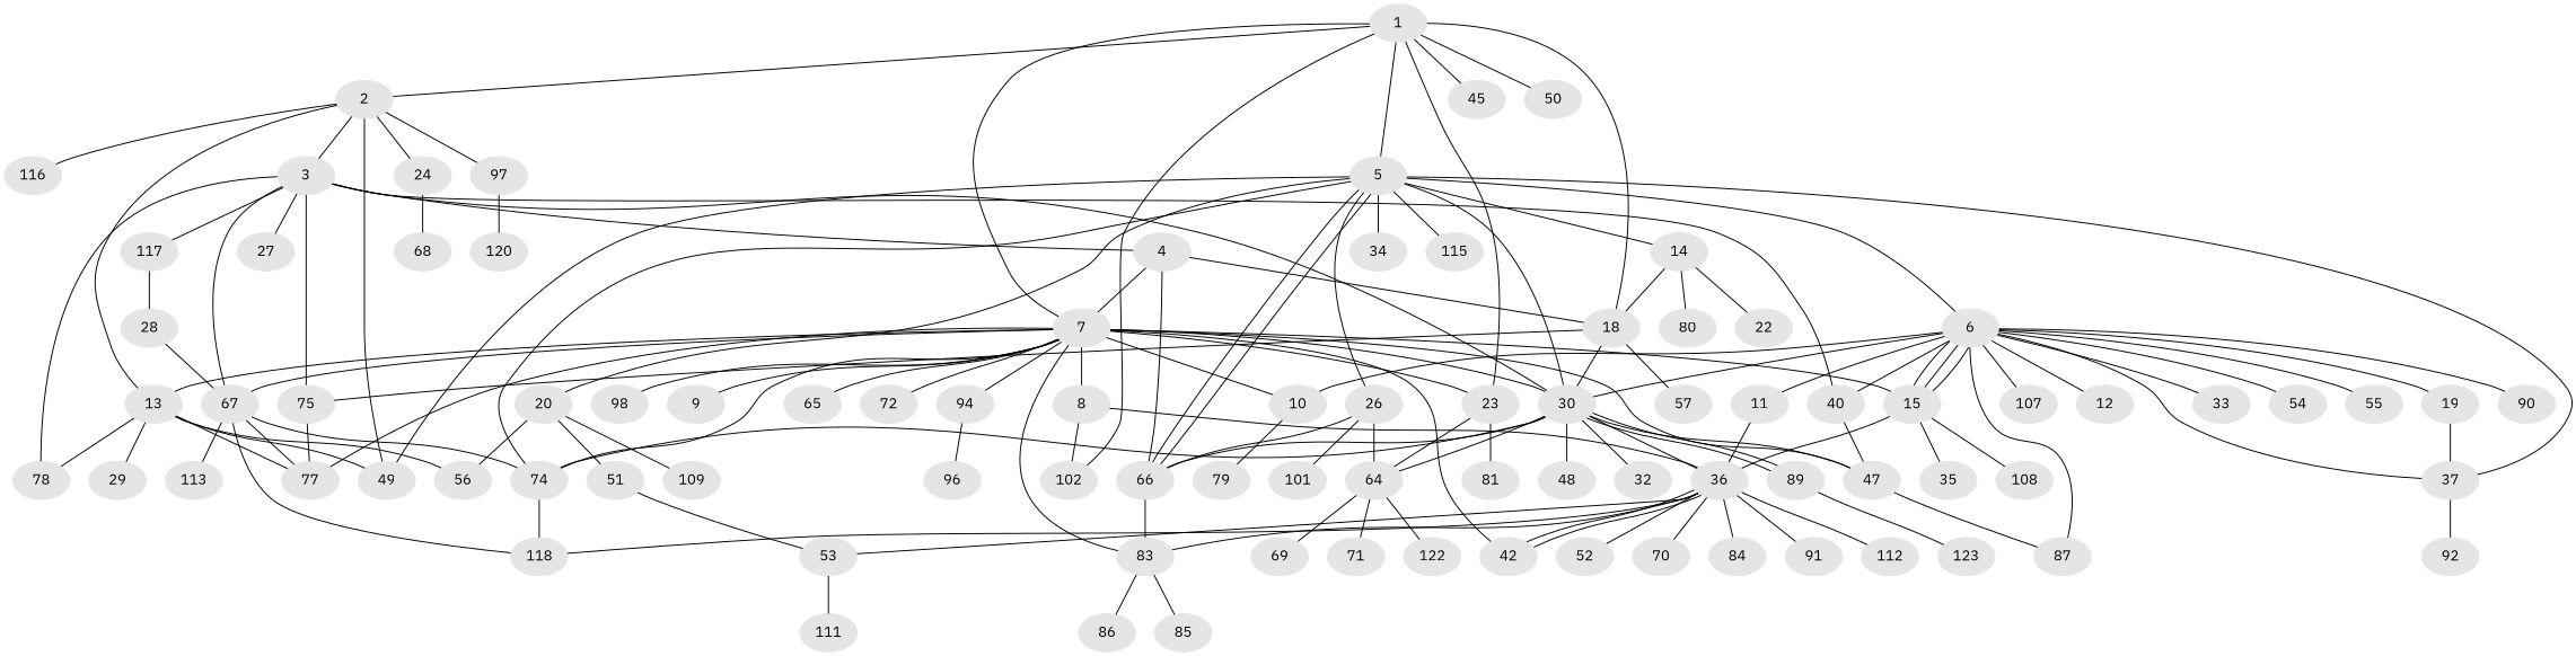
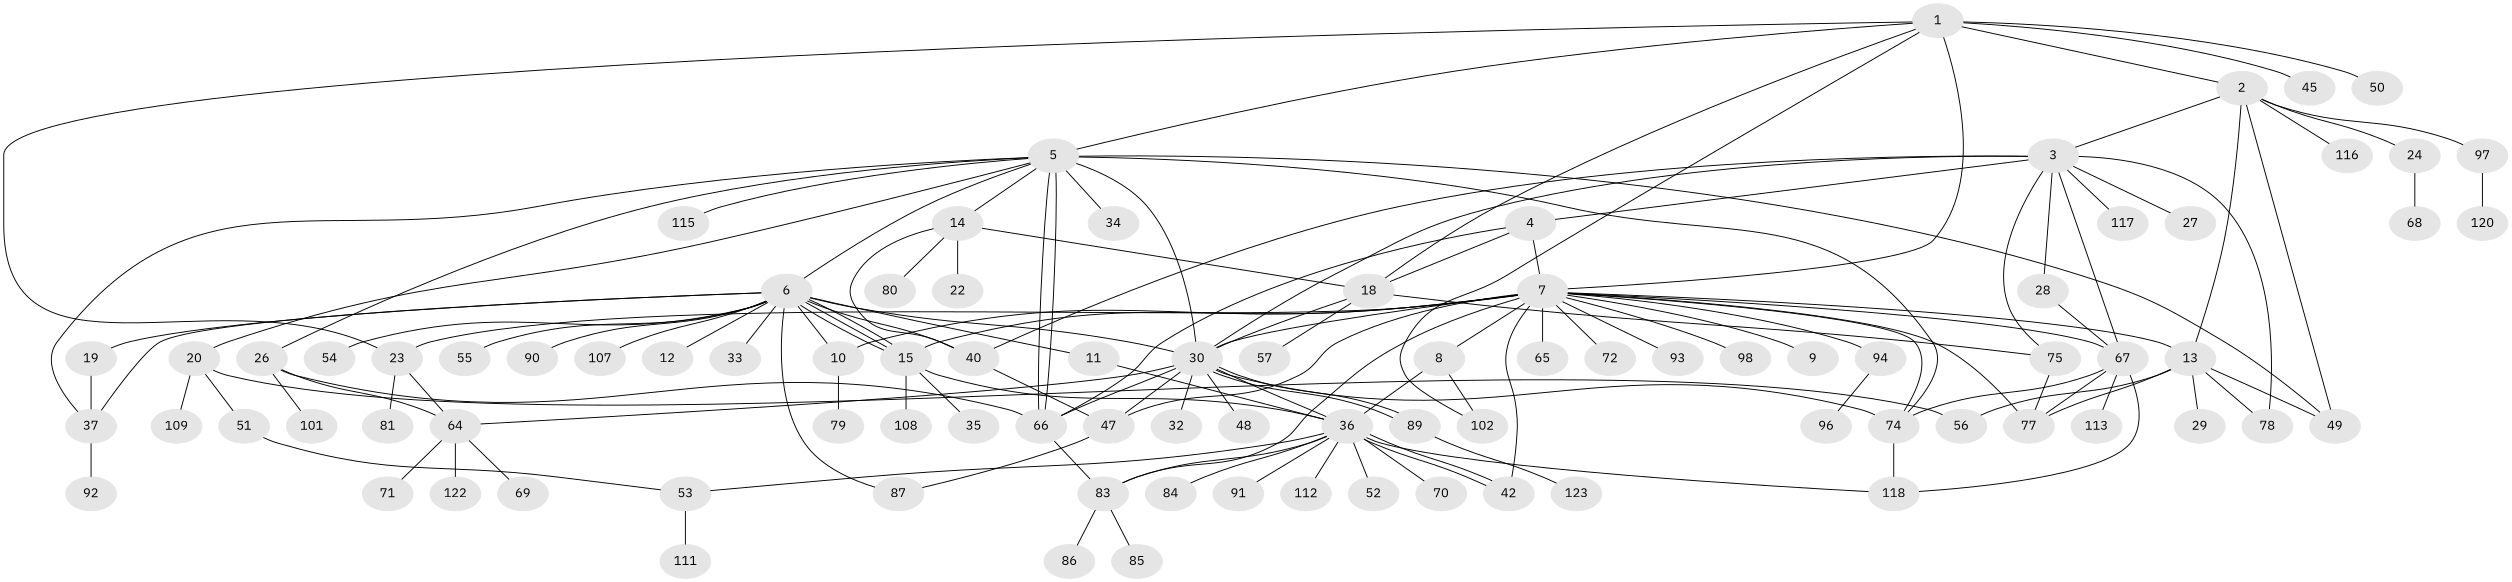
  graph {
    fontname="IBM Plex Sans"
    node [color=gray90 fontname="IBM Plex Sans" style=filled]
    edge [fontname="IBM Plex Sans"]
    1 [super="+25"]
    2 [super="+76"]
    5 [super="+38"]
    7 [super="+48"]
    18 [super="+73"]
    23 [super="+59"]
    45
    50
    102
    3 [super="+21"]
    13 [super="+62"]
    24 [super="+121"]
    49
    97
    116
    30 [super="+104"]
    66 [super="+110"]
    6 [super="+46"]
    14 [super="+114"]
    20 [super="+82"]
    26
    34
    37 [super="+58"]
    74 [super="+99"]
    115
    67 [super="+105"]
    10 [super="+16"]
    15 [super="+17"]
    8 [super="+60"]
    9
    42 [super="+43"]
    47 [super="+63"]
    65
    72
    77 [super="+95"]
    83
+   93
    94
    98
    75 [super="+88"]
    57
    64 [super="+103"]
    81
    4 [super="+61"]
    27 [super="+31"]
    28
    40 [super="+41"]
    78
    117
    29
    56
    68 [super="+119"]
    120
    36 [super="+39"]
    32
    n56 [label=48]
    89
    118
    113
    11
    12
    19
    33
    54
    55 [super="+106"]
    87
    90
    107
    79
    22
    80
    51 [super="+100"]
    109
    101
    92
    35
    108
    85
    86
    96
    52
    53
    70
    84
    91
    112
    69
    71
    122
    123
    111
    1 -- 2
    1 -- 5
    1 -- 7
    1 -- 18
    1 -- 23
    1 -- 45
    1 -- 50
    1 -- 102
    2 -- 3
    2 -- 13
    2 -- 24
    2 -- 49
    2 -- 97
    2 -- 116
    5 -- 49
    5 -- 30
    5 -- 66
    5 -- 66
    5 -- 6
    5 -- 14
    5 -- 20
    5 -- 26
    5 -- 34
    5 -- 37
    5 -- 74
    5 -- 115
    7 -- 23
    7 -- 13
    7 -- 30
    7 -- 74
    7 -- 67
    7 -- 10 [weight=2]
    7 -- 15
    7 -- 8
    7 -- 9
    7 -- 42
    7 -- 47
    7 -- 65
    7 -- 72
    7 -- 77
    7 -- 83
+   7 -- 93
    7 -- 94
    7 -- 98
    18 -- 30
    18 -- 75
    18 -- 57
    23 -- 64
    23 -- 81
    3 -- 30
    3 -- 67
    3 -- 75
    3 -- 4
    3 -- 27
-   117 -- 28
+   3 -- 28
    3 -- 40
    3 -- 78
    3 -- 117
    13 -- 49
    13 -- 77
    13 -- 78
    13 -- 29
    13 -- 56
    24 -- 68
    97 -- 120
    30 -- 66 [weight=2]
    30 -- 74
    30 -- 47 [weight=2]
    30 -- 64
    30 -- 36
    30 -- 32
    30 -- n56
    30 -- 89
    30 -- 89
    66 -- 83
    6 -- 30
    6 -- 37
    6 -- 10
    6 -- 15
    6 -- 15
    6 -- 15
    6 -- 40
    6 -- 11
    6 -- 12
    6 -- 19
    6 -- 33
    6 -- 54
    6 -- 55
    6 -- 87
    6 -- 90
    6 -- 107
    14 -- 18
+   14 -- 40
    14 -- 22
    14 -- 80
    20 -- 56
    20 -- 51
    20 -- 109
    26 -- 66
    26 -- 64
    26 -- 101
    37 -- 92
    74 -- 118
    67 -- 74
    67 -- 77
    67 -- 118
    67 -- 113
    10 -- 79
    15 -- 36
    15 -- 35
    15 -- 108
    8 -- 102
    8 -- 36
    47 -- 87
    83 -- 85
    83 -- 86
    94 -- 96
    75 -- 77
    64 -- 69
    64 -- 71
    64 -- 122
    4 -- 7
    4 -- 18
    4 -- 66
    28 -- 67
    40 -- 47
    36 -- 42
    36 -- 42
    36 -- 83
    36 -- 118
    36 -- 52
    36 -- 53
    36 -- 70
    36 -- 84
    36 -- 91
    36 -- 112
    89 -- 123
    11 -- 36
    19 -- 37
    51 -- 53
    53 -- 111
  }
